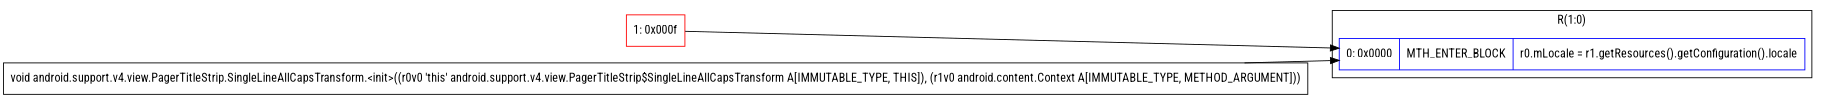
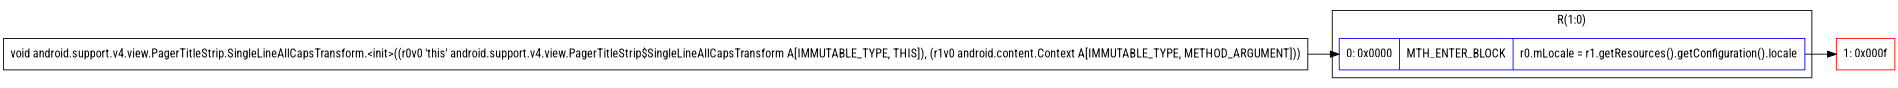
  digraph {
    rankdir=LR
    fontname="Roboto Condensed"
    node [shape=record fontname="Roboto Condensed"]
    edge [fontname="Roboto Condensed"]
    n1 [color=blue label="{0\:\ 0x0000|MTH_ENTER_BLOCK\l|r0.mLocale = r1.getResources().getConfiguration().locale\l}"]
    n2 [color=red label="{1\:\ 0x000f}"]
    n3 [label="{void android.support.v4.view.PagerTitleStrip.SingleLineAllCapsTransform.\<init\>((r0v0 'this' android.support.v4.view.PagerTitleStrip$SingleLineAllCapsTransform A[IMMUTABLE_TYPE, THIS]), (r1v0 android.content.Context A[IMMUTABLE_TYPE, METHOD_ARGUMENT])) }"]
    subgraph cluster_1 {
      label="R(1:0)"
      n1
    }
-   n2 -> n1
+   n1 -> n2
    n3 -> n1
  }
